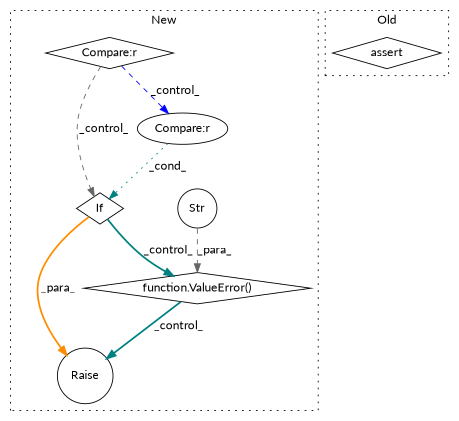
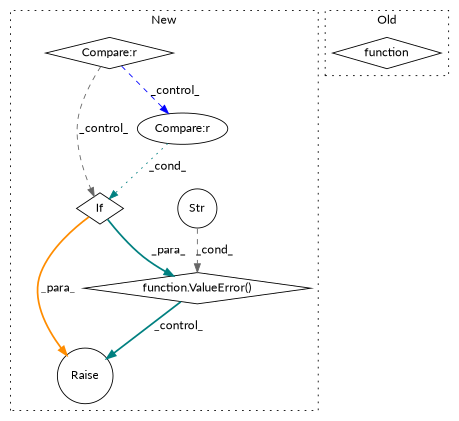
  digraph {
    fontname=Lato
    node [a=40 fontname=Lato l=10 shape=diamond]
    edge [color=teal fontname=Lato style=bold]
    n1 [a=75 l="11,1" label="function.ValueError()" s="2125,2198"]
    n2 [a=66 l=62 label=Str s=2136 shape=circle]
    n3 [a=91 l=6 label=Raise s=2119 shape=circle]
    n4 [a=96 l="3,14" label=If s="2078,2105"]
    n5 [label="Compare:r" s=2081 shape=ellipse]
    n6 [label="Compare:r" s=1967]
-   n7 [a=65 l=7 label=assert s=1288]
+   n7 [a=65 l=7 label=function s=1288]
    subgraph cluster_1 {
      label=New
      style=dotted
      n1
      n2
      n3
      n4
      n5
      n6
    }
    subgraph cluster_2 {
      label=Old
      style=dotted
      n7
    }
    n1 -> n3 [label=_control_]
-   n2 -> n1 [color=gray40 label=_para_ style=dashed]
-   n4 -> n1 [label=_control_]
+   n2 -> n1 [color=gray40 label=_cond_ style=dashed]
+   n4 -> n1 [label=_para_]
    n4 -> n3 [color=darkorange label=_para_]
    n5 -> n4 [label=_cond_ style=dotted]
    n6 -> n4 [color=gray40 label=_control_ style=dashed]
    n6 -> n5 [color=blue label=_control_ style=dashed]
  }
